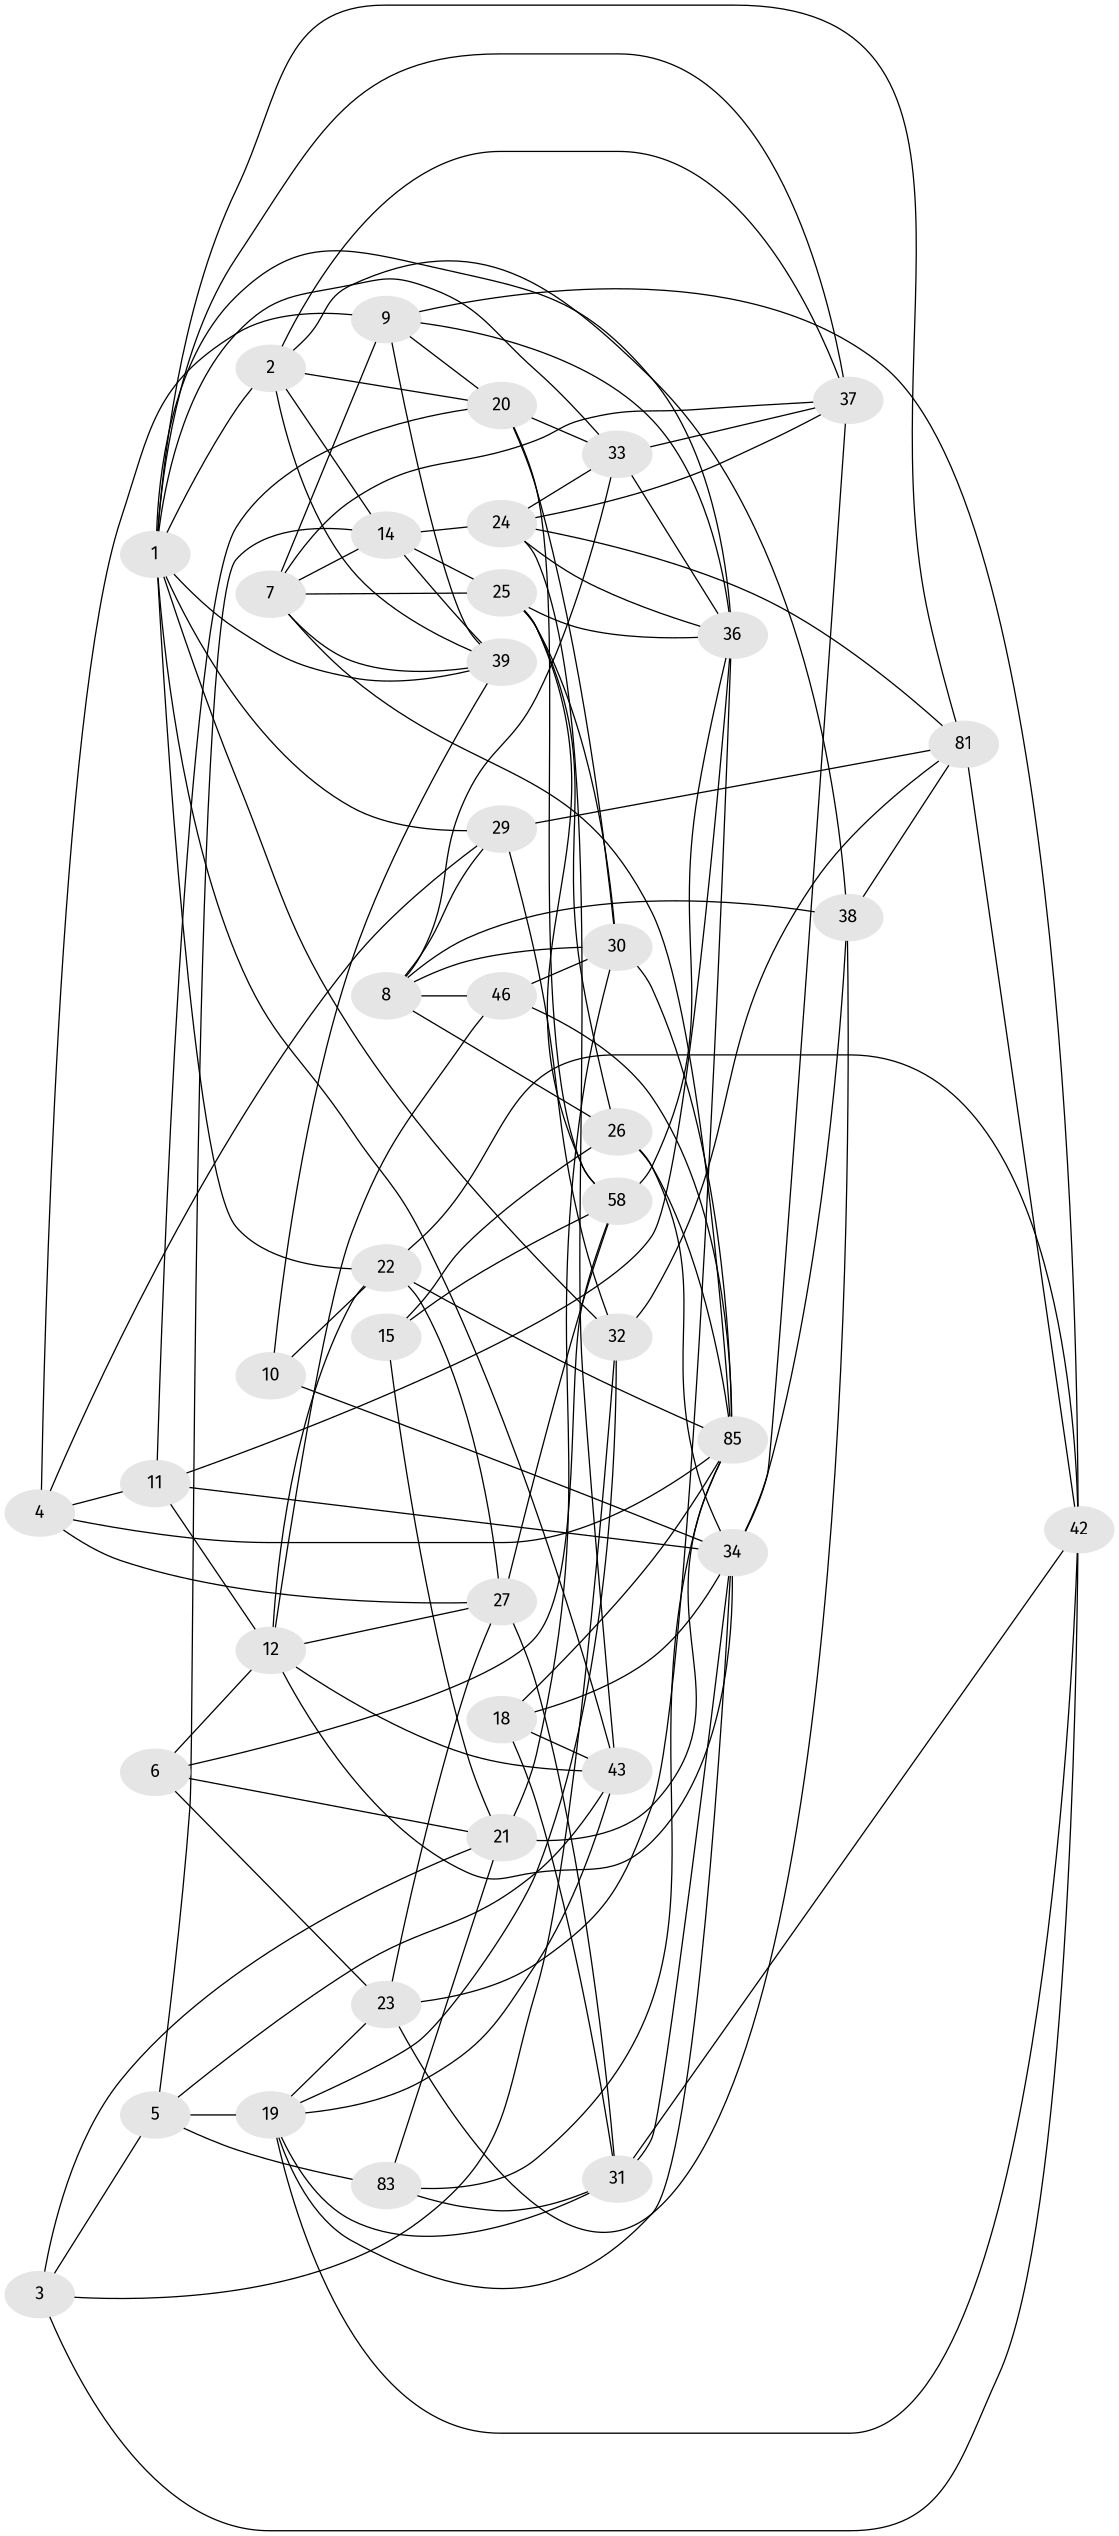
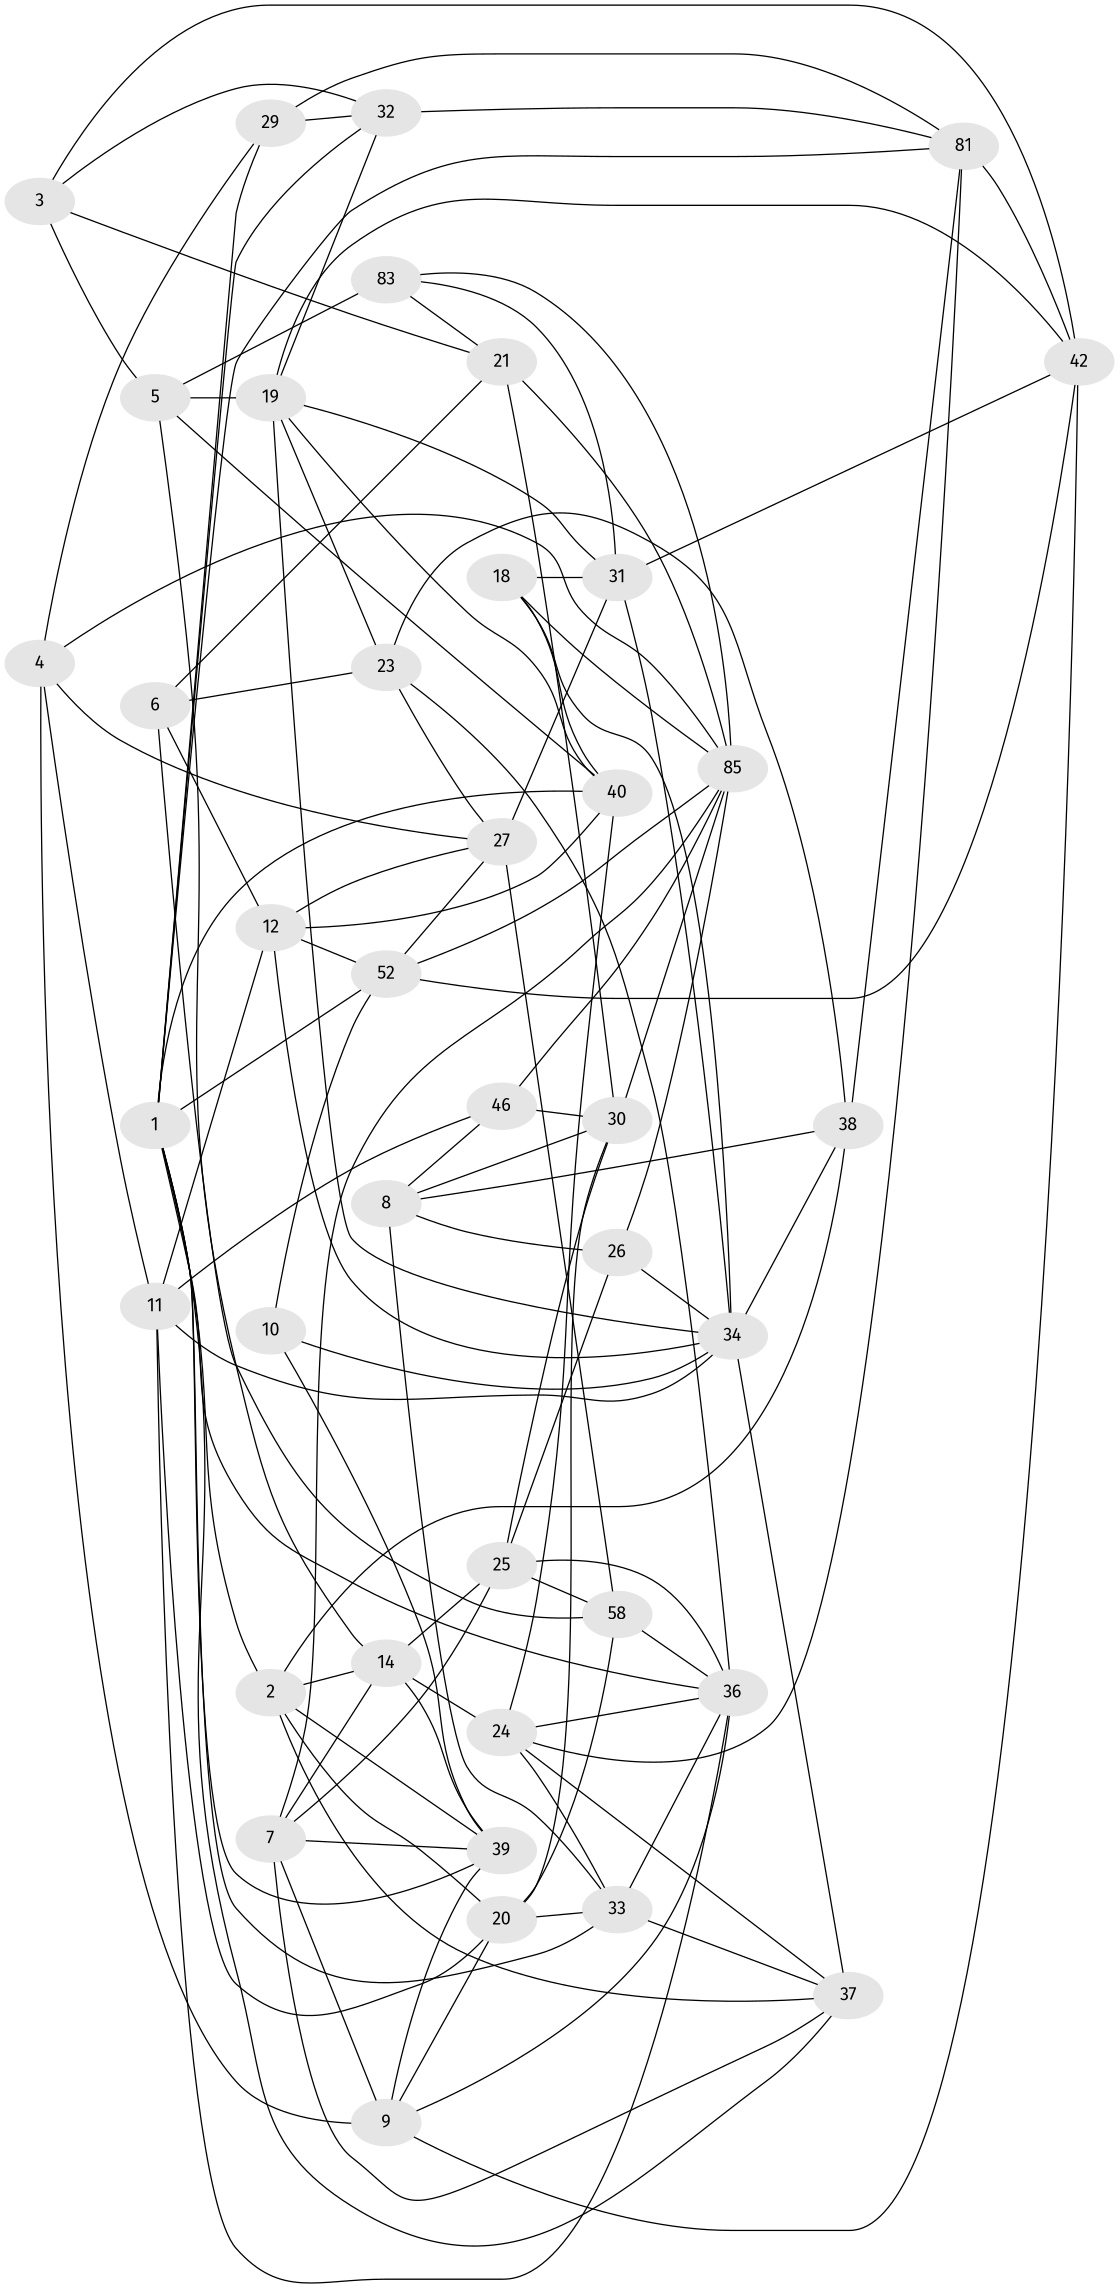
  graph {
    fontname="Fira Sans"
    rankdir=LR
    node [color=gray90 fontname="Fira Sans" style=filled]
    edge [fontname="Fira Sans" weight=1.0]
    1
    2
-   22
+   22 [label=52]
    29
    32
    33
    36
    37
    39
-   40 [label=43]
+   40
    n11 [label=81]
    14
    20
    38
    42
    27
    n17 [label=85]
    25
    24
    n20 [label=58]
    30
    3
    5
    21
    n25 [label=83]
    19
    4
    9
    11
    12
    n31 [label=46]
    34
    31
    23
    6
    7
    26
    8
    10
-   15
    18
    1 -- 2
    1 -- 22
    1 -- 29
    1 -- 32
    1 -- 33
    1 -- 36
    1 -- 37
    1 -- 39
    1 -- 40
    1 -- n11
    2 -- 37
    2 -- 39
    2 -- 14
    2 -- 20
    2 -- 38
    22 -- 42
    22 -- 27
    22 -- n17
    29 -- 32 [weight=2.0]
    29 -- n11
    32 -- n11
    33 -- 36
    33 -- 37
    n11 -- 42
    14 -- 39
    14 -- 25
    14 -- 24
    20 -- 33
    20 -- n20
    20 -- 30
    38 -- n11
    27 -- n20
    27 -- 31
    25 -- 36
    25 -- n20
    25 -- 30
    25 -- 26
    24 -- 33
    24 -- 36
    24 -- 37
    24 -- 40
    24 -- n11
    n20 -- 36
    30 -- n17
    3 -- 32
    3 -- 42
    3 -- 5
    3 -- 21
    5 -- 40
    5 -- 14
    5 -- n25
    5 -- 19
    21 -- n17
    21 -- 30
    n25 -- n17
    n25 -- 21
    n25 -- 31
    19 -- 32
    19 -- 40
    19 -- 42
    19 -- 34
    19 -- 31
    19 -- 23
    4 -- 29
    4 -- 27
    4 -- n17 [weight=2.0]
    4 -- 9
    4 -- 11
    9 -- 36
    9 -- 39
    9 -- 20
    9 -- 42
    11 -- 36
    11 -- 20
    11 -- 12
-   12 -- n31
+   11 -- n31
    11 -- 34
    12 -- 22
    12 -- 40
    12 -- 27
    12 -- 34
    n31 -- n17
    n31 -- 30
    34 -- 37
    34 -- 38
    31 -- 42
    31 -- 34
    23 -- 36
    23 -- 38 [weight=2.0]
    23 -- 27
    6 -- n20
    6 -- 21
    6 -- 12
    6 -- 23
    7 -- 37
    7 -- 39
    7 -- 14
    7 -- n17
    7 -- 25
    7 -- 9
    26 -- n17
    26 -- 34
-   8 -- 29
    8 -- 33
    8 -- 38
    8 -- 30
    8 -- n31
    8 -- 26
    10 -- 22
    10 -- 39
    10 -- 34 [weight=2.0]
-   15 -- n20
-   15 -- 21
-   15 -- 26
    18 -- 40
    18 -- n17
    18 -- 34
    18 -- 31
  }
